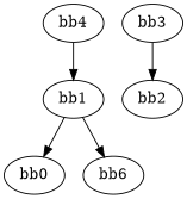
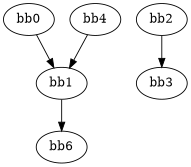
  digraph {
    n1 [label="bb0\l"]
    n2 [label="bb1\l"]
    n3 [label="bb6\l"]
    n4 [label="bb2\l"]
    n5 [label="bb3\l"]
    n6 [label="bb4\l"]
-   n2 -> n1
+   n1 -> n2
    n2 -> n3
-   n5 -> n4
+   n4 -> n5
    n6 -> n2
  }
